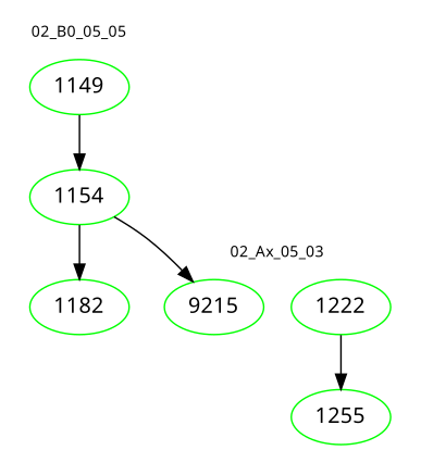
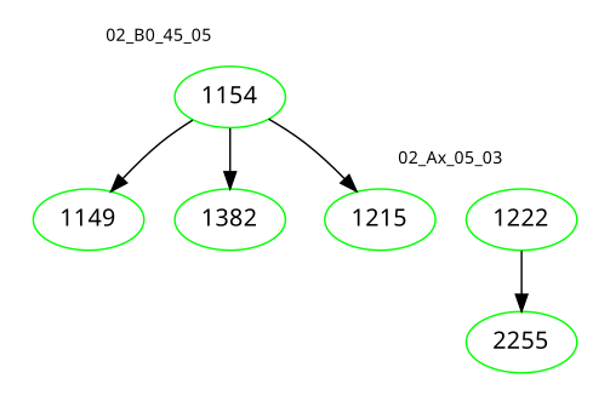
  digraph {
    fontname="Noto Sans"
    node [color=green fontname="Noto Sans"]
    edge [color=black fontname="Noto Sans"]
    n1 [label=1222]
-   n2 [label=9215]
-   n3 [label=1255]
+   n2 [label=1215]
+   n3 [label=2255]
    n4 [label=1154]
    n5 [label=1149]
-   n6 [label=1182]
+   n6 [label=1382]
    subgraph cluster_1 {
      color=white
      fontsize=10
      label="02_Ax_05_03"
      n1
      n2
      n3
    }
    subgraph cluster_2 {
      color=white
      fontsize=10
-     label="02_B0_05_05"
+     label="02_B0_45_05"
      n4
      n5
      n6
    }
    n1 -> n3
    n4 -> n2
-   n5 -> n4
+   n4 -> n5
    n4 -> n6
  }
